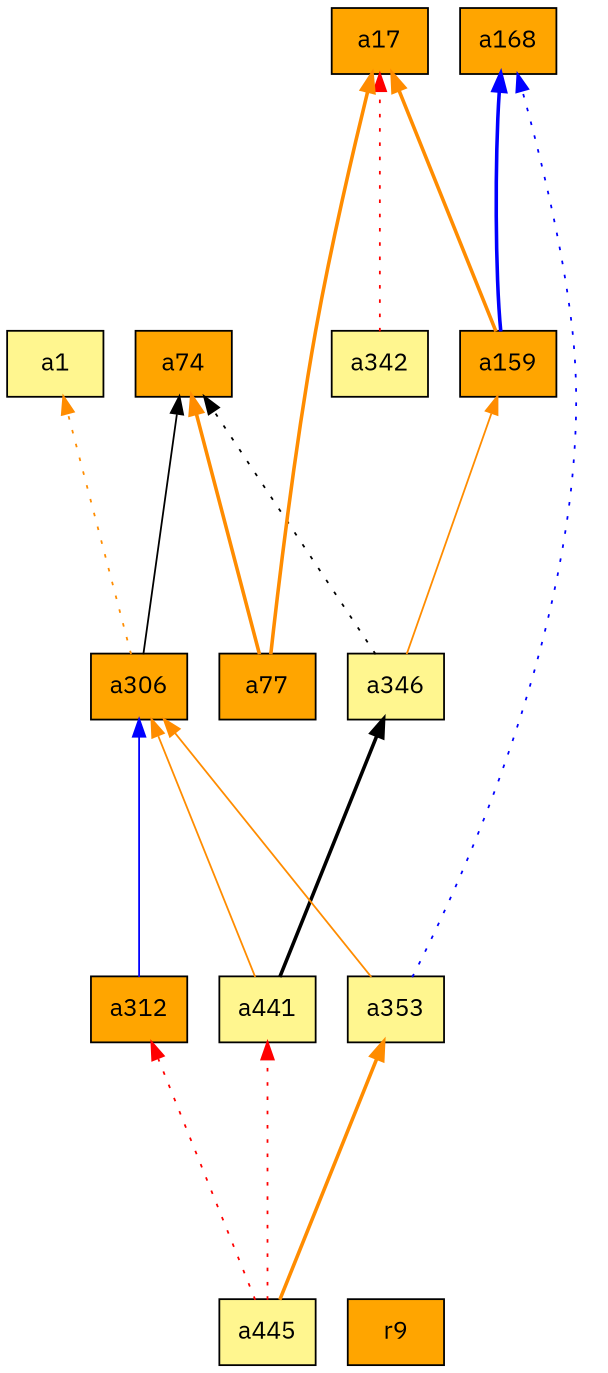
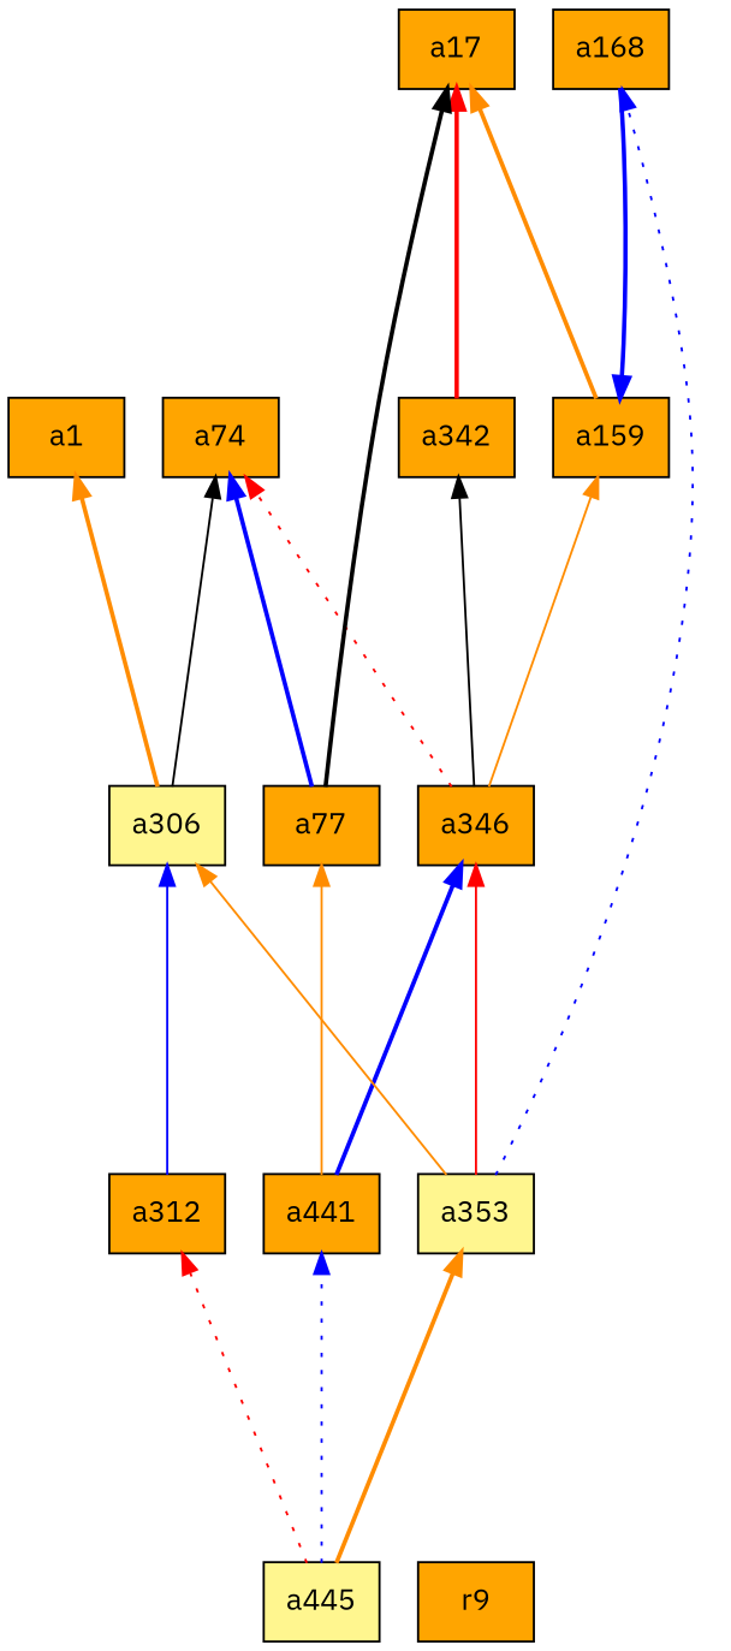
  digraph {
    fontname="IBM Plex Sans"
    rankdir=BT
    ranksep=2.0
    node [fillcolor=orange fontname="IBM Plex Sans" shape=record style=filled]
    edge [color=darkorange fontname="IBM Plex Sans" style=bold]
-   n1 [fillcolor=khaki1 label="{a1}"]
+   n1 [label="{a1}"]
    n2 [label="{a74}"]
-   n3 [label="{a306}"]
+   n3 [fillcolor=khaki1 label="{a306}"]
    n4 [fillcolor=khaki1 label="{a445}"]
-   n5 [fillcolor=khaki1 label="{a441}"]
+   n5 [label="{a441}"]
    n6 [fillcolor=khaki1 label="{a353}"]
    n7 [label="{a312}"]
-   n8 [fillcolor=khaki1 label="{a346}"]
+   n8 [label="{a346}"]
    n9 [label="{a168}"]
-   n10 [fillcolor=khaki1 label="{a342}"]
+   n10 [label="{a342}"]
    n11 [label="{a17}"]
    n12 [label="{a159}"]
    n13 [label="{a77}"]
    n14 [label="{r9}"]
-   n3 -> n1 [style=dotted]
+   n3 -> n1
    n3 -> n2 [color=black style=solid]
-   n4 -> n5 [color=red style=dotted]
+   n4 -> n5 [color=blue style=dotted]
    n4 -> n6
    n4 -> n7 [color=red style=dotted]
-   n5 -> n3 [style=solid]
-   n5 -> n8 [color=black]
+   n5 -> n13 [style=solid]
+   n5 -> n8 [color=blue]
    n6 -> n3 [style=solid]
+   n6 -> n8 [color=red style=solid]
    n6 -> n9 [color=blue style=dotted]
    n7 -> n3 [color=blue style=solid]
-   n8 -> n2 [color=black style=dotted]
+   n8 -> n2 [color=red style=dotted]
+   n8 -> n10 [color=black style=solid]
    n8 -> n12 [style=solid]
-   n12 -> n9 [color=blue]
-   n10 -> n11 [color=red style=dotted]
+   n9 -> n12 [color=blue]
+   n10 -> n11 [color=red]
    n12 -> n11
-   n13 -> n2
-   n13 -> n11
+   n13 -> n2 [color=blue]
+   n13 -> n11 [color=black]
  }
